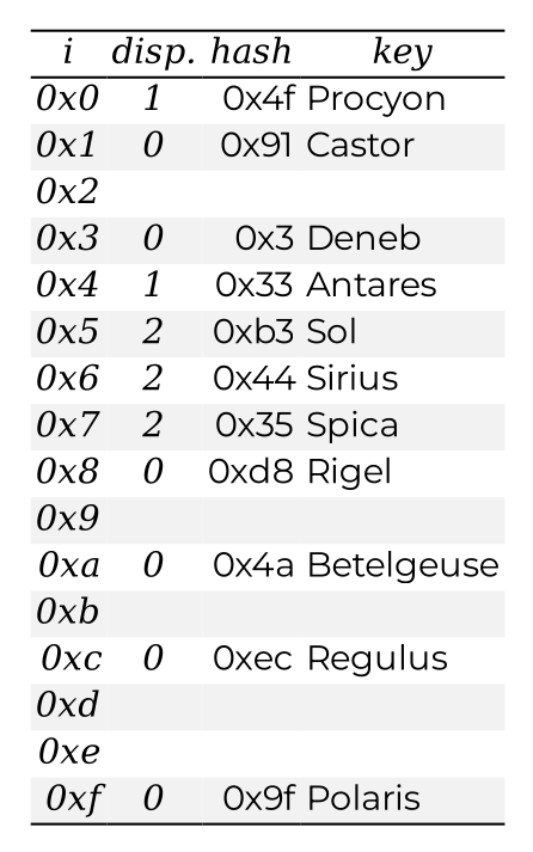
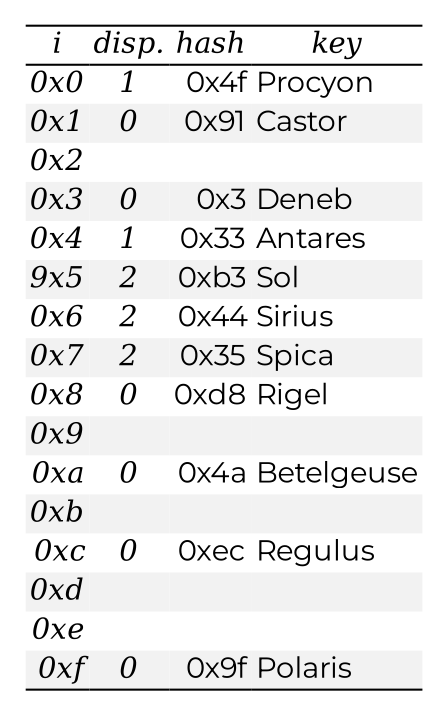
  digraph {
    fontname=Montserrat
    rankdir=LR
-   n1 [fontname=Montserrat label=< <table border="0" cellspacing="0"> 	<tr><td colspan="4"></td></tr> 	<hr/> 	<TR> 		<TD BORDER="0"><FONT FACE="Times-Italic">i</FONT></TD> 		<TD BORDER="0"><FONT FACE="Times-Italic">disp.</FONT></TD> 		<TD BORDER="0"><FONT FACE="Times-Italic">hash</FONT></TD> 		<TD BORDER="0"><FONT FACE="Times-Italic">key</FONT></TD> 	</TR> 	<hr/> 	<TR> 		<TD ALIGN="RIGHT"><font face="Times-Italic">0x0</font></TD> 		<TD><font face="Times-Italic">1</font></TD> 		<TD ALIGN="RIGHT">0x4f</TD> 		<TD ALIGN="LEFT">Procyon</TD> 	</TR> 	<TR> 		<TD ALIGN="RIGHT" bgcolor="Gray95"><font face="Times-Italic">0x1</font></TD> 		<TD bgcolor="Gray95"><font face="Times-Italic">0</font></TD> 		<TD ALIGN="RIGHT" bgcolor="Gray95">0x91</TD> 		<TD ALIGN="LEFT" bgcolor="Gray95">Castor</TD> 	</TR> 	<TR> 		<TD ALIGN="RIGHT"><font face="Times-Italic">0x2</font></TD> 	</TR> 	<TR> 		<TD ALIGN="RIGHT" bgcolor="Gray95"><font face="Times-Italic">0x3</font></TD> 		<TD bgcolor="Gray95"><font face="Times-Italic">0</font></TD> 		<TD ALIGN="RIGHT" bgcolor="Gray95">0x3</TD> 		<TD ALIGN="LEFT" bgcolor="Gray95">Deneb</TD> 	</TR> 	<TR> 		<TD ALIGN="RIGHT"><font face="Times-Italic">0x4</font></TD> 		<TD><font face="Times-Italic">1</font></TD> 		<TD ALIGN="RIGHT">0x33</TD> 		<TD ALIGN="LEFT">Antares</TD> 	</TR> 	<TR> 		<TD ALIGN="RIGHT" bgcolor="Gray95"><font face="Times-Italic">0x5</font></TD> 		<TD PORT="14" bgcolor="Gray95"><font face="Times-Italic">2</font></TD> 		<TD ALIGN="RIGHT" bgcolor="Gray95">0xb3</TD> 		<TD ALIGN="LEFT" bgcolor="Gray95">Sol</TD> 	</TR> 	<TR> 		<TD ALIGN="RIGHT"><font face="Times-Italic">0x6</font></TD> 		<TD><font face="Times-Italic">2</font></TD> 		<TD ALIGN="RIGHT">0x44</TD> 		<TD ALIGN="LEFT">Sirius</TD> 	</TR> 	<TR> 		<TD ALIGN="RIGHT" bgcolor="Gray95"><font face="Times-Italic">0x7</font></TD> 		<TD bgcolor="Gray95"><font face="Times-Italic">2</font></TD> 		<TD ALIGN="RIGHT" bgcolor="Gray95">0x35</TD> 		<TD ALIGN="LEFT" bgcolor="Gray95">Spica</TD> 	</TR> 	<TR> 		<TD ALIGN="RIGHT"><font face="Times-Italic">0x8</font></TD> 		<TD PORT="8"><font face="Times-Italic">0</font></TD> 		<TD ALIGN="RIGHT">0xd8</TD> 		<TD ALIGN="LEFT">Rigel</TD> 	</TR> 	<TR> 		<TD ALIGN="RIGHT" bgcolor="Gray95"><font face="Times-Italic">0x9</font></TD> 		<td bgcolor="Gray95"></td><td bgcolor="Gray95"></td><td bgcolor="Gray95"></td> 	</TR> 	<TR> 		<TD ALIGN="RIGHT"><font face="Times-Italic">0xa</font></TD> 		<TD PORT="10"><font face="Times-Italic">0</font></TD> 		<TD ALIGN="RIGHT">0x4a</TD> 		<TD ALIGN="LEFT">Betelgeuse</TD> 	</TR> 	<TR> 		<TD ALIGN="RIGHT" bgcolor="Gray95"><font face="Times-Italic">0xb</font></TD> 		<td bgcolor="Gray95"></td><td bgcolor="Gray95"></td><td bgcolor="Gray95"></td> 	</TR> 	<TR> 		<TD ALIGN="RIGHT"><font face="Times-Italic">0xc</font></TD> 		<TD PORT="12"><font face="Times-Italic">0</font></TD> 		<TD ALIGN="RIGHT">0xec</TD> 		<TD ALIGN="LEFT">Regulus</TD> 	</TR> 	<TR> 		<TD ALIGN="RIGHT" bgcolor="Gray95"><font face="Times-Italic">0xd</font></TD> 		<td bgcolor="Gray95"></td><td bgcolor="Gray95"></td><td bgcolor="Gray95"></td> 	</TR> 	<TR> 		<TD ALIGN="RIGHT"><font face="Times-Italic">0xe</font></TD> 	</TR> 	<TR> 		<TD ALIGN="RIGHT" bgcolor="Gray95"><font face="Times-Italic">0xf</font></TD> 		<TD PORT="15" bgcolor="Gray95"><font face="Times-Italic">0</font></TD> 		<TD ALIGN="RIGHT" bgcolor="Gray95">0x9f</TD> 		<TD ALIGN="LEFT" bgcolor="Gray95">Polaris</TD> 	</TR> 	<hr/> 	<tr><td colspan="4"></td></tr> </table>> shape=none]
+   n1 [fontname=Montserrat label=< <table border="0" cellspacing="0"> 	<tr><td colspan="4"></td></tr> 	<hr/> 	<TR> 		<TD BORDER="0"><FONT FACE="Times-Italic">i</FONT></TD> 		<TD BORDER="0"><FONT FACE="Times-Italic">disp.</FONT></TD> 		<TD BORDER="0"><FONT FACE="Times-Italic">hash</FONT></TD> 		<TD BORDER="0"><FONT FACE="Times-Italic">key</FONT></TD> 	</TR> 	<hr/> 	<TR> 		<TD ALIGN="RIGHT"><font face="Times-Italic">0x0</font></TD> 		<TD><font face="Times-Italic">1</font></TD> 		<TD ALIGN="RIGHT">0x4f</TD> 		<TD ALIGN="LEFT">Procyon</TD> 	</TR> 	<TR> 		<TD ALIGN="RIGHT" bgcolor="Gray95"><font face="Times-Italic">0x1</font></TD> 		<TD bgcolor="Gray95"><font face="Times-Italic">0</font></TD> 		<TD ALIGN="RIGHT" bgcolor="Gray95">0x91</TD> 		<TD ALIGN="LEFT" bgcolor="Gray95">Castor</TD> 	</TR> 	<TR> 		<TD ALIGN="RIGHT"><font face="Times-Italic">0x2</font></TD> 	</TR> 	<TR> 		<TD ALIGN="RIGHT" bgcolor="Gray95"><font face="Times-Italic">0x3</font></TD> 		<TD bgcolor="Gray95"><font face="Times-Italic">0</font></TD> 		<TD ALIGN="RIGHT" bgcolor="Gray95">0x3</TD> 		<TD ALIGN="LEFT" bgcolor="Gray95">Deneb</TD> 	</TR> 	<TR> 		<TD ALIGN="RIGHT"><font face="Times-Italic">0x4</font></TD> 		<TD><font face="Times-Italic">1</font></TD> 		<TD ALIGN="RIGHT">0x33</TD> 		<TD ALIGN="LEFT">Antares</TD> 	</TR> 	<TR> 		<TD ALIGN="RIGHT" bgcolor="Gray95"><font face="Times-Italic">9x5</font></TD> 		<TD PORT="14" bgcolor="Gray95"><font face="Times-Italic">2</font></TD> 		<TD ALIGN="RIGHT" bgcolor="Gray95">0xb3</TD> 		<TD ALIGN="LEFT" bgcolor="Gray95">Sol</TD> 	</TR> 	<TR> 		<TD ALIGN="RIGHT"><font face="Times-Italic">0x6</font></TD> 		<TD><font face="Times-Italic">2</font></TD> 		<TD ALIGN="RIGHT">0x44</TD> 		<TD ALIGN="LEFT">Sirius</TD> 	</TR> 	<TR> 		<TD ALIGN="RIGHT" bgcolor="Gray95"><font face="Times-Italic">0x7</font></TD> 		<TD bgcolor="Gray95"><font face="Times-Italic">2</font></TD> 		<TD ALIGN="RIGHT" bgcolor="Gray95">0x35</TD> 		<TD ALIGN="LEFT" bgcolor="Gray95">Spica</TD> 	</TR> 	<TR> 		<TD ALIGN="RIGHT"><font face="Times-Italic">0x8</font></TD> 		<TD PORT="8"><font face="Times-Italic">0</font></TD> 		<TD ALIGN="RIGHT">0xd8</TD> 		<TD ALIGN="LEFT">Rigel</TD> 	</TR> 	<TR> 		<TD ALIGN="RIGHT" bgcolor="Gray95"><font face="Times-Italic">0x9</font></TD> 		<td bgcolor="Gray95"></td><td bgcolor="Gray95"></td><td bgcolor="Gray95"></td> 	</TR> 	<TR> 		<TD ALIGN="RIGHT"><font face="Times-Italic">0xa</font></TD> 		<TD PORT="10"><font face="Times-Italic">0</font></TD> 		<TD ALIGN="RIGHT">0x4a</TD> 		<TD ALIGN="LEFT">Betelgeuse</TD> 	</TR> 	<TR> 		<TD ALIGN="RIGHT" bgcolor="Gray95"><font face="Times-Italic">0xb</font></TD> 		<td bgcolor="Gray95"></td><td bgcolor="Gray95"></td><td bgcolor="Gray95"></td> 	</TR> 	<TR> 		<TD ALIGN="RIGHT"><font face="Times-Italic">0xc</font></TD> 		<TD PORT="12"><font face="Times-Italic">0</font></TD> 		<TD ALIGN="RIGHT">0xec</TD> 		<TD ALIGN="LEFT">Regulus</TD> 	</TR> 	<TR> 		<TD ALIGN="RIGHT" bgcolor="Gray95"><font face="Times-Italic">0xd</font></TD> 		<td bgcolor="Gray95"></td><td bgcolor="Gray95"></td><td bgcolor="Gray95"></td> 	</TR> 	<TR> 		<TD ALIGN="RIGHT"><font face="Times-Italic">0xe</font></TD> 	</TR> 	<TR> 		<TD ALIGN="RIGHT" bgcolor="Gray95"><font face="Times-Italic">0xf</font></TD> 		<TD PORT="15" bgcolor="Gray95"><font face="Times-Italic">0</font></TD> 		<TD ALIGN="RIGHT" bgcolor="Gray95">0x9f</TD> 		<TD ALIGN="LEFT" bgcolor="Gray95">Polaris</TD> 	</TR> 	<hr/> 	<tr><td colspan="4"></td></tr> </table>> shape=none]
  }
